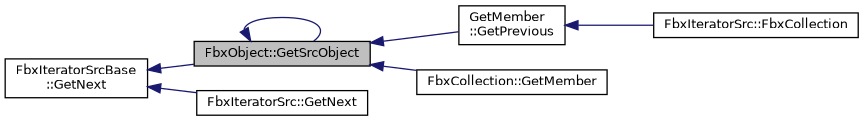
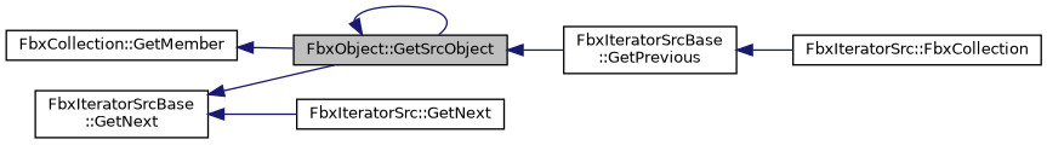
  digraph {
    rankdir=LR
    node [color=black fillcolor=white fontname=Helvetica fontsize=10 shape=record style=filled]
    edge [color=midnightblue dir=back fontname=Helvetica fontsize=10 labelfontname=Helvetica labelfontsize=10 style=solid]
    n1 [fillcolor=grey75 fontcolor=black height=0.2 label="FbxObject::GetSrcObject" width=0.4]
-   n2 [height=0.2 label="GetMember\l::GetPrevious" width=0.4]
+   n2 [height=0.2 label="FbxIteratorSrcBase\l::GetPrevious" width=0.4]
    n3 [height=0.2 label="FbxCollection::GetMember" width=0.4]
    n4 [height=0.2 label="FbxIteratorSrcBase\l::GetNext" width=0.4]
    n5 [height=0.2 label="FbxIteratorSrc::GetNext" width=0.4]
    n6 [height=0.2 label="FbxIteratorSrc::FbxCollection" width=0.4]
    n1 -> n1
    n1 -> n2
-   n1 -> n3
+   n3 -> n1
    n2 -> n6
    n4 -> n1
    n4 -> n5
  }
